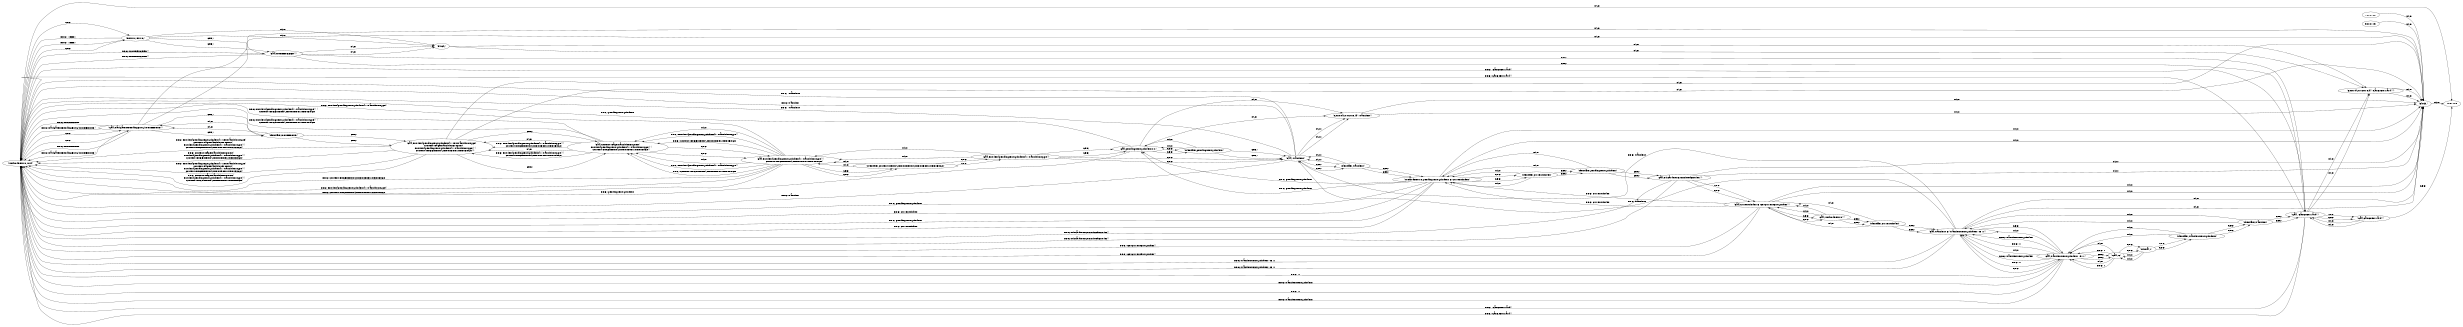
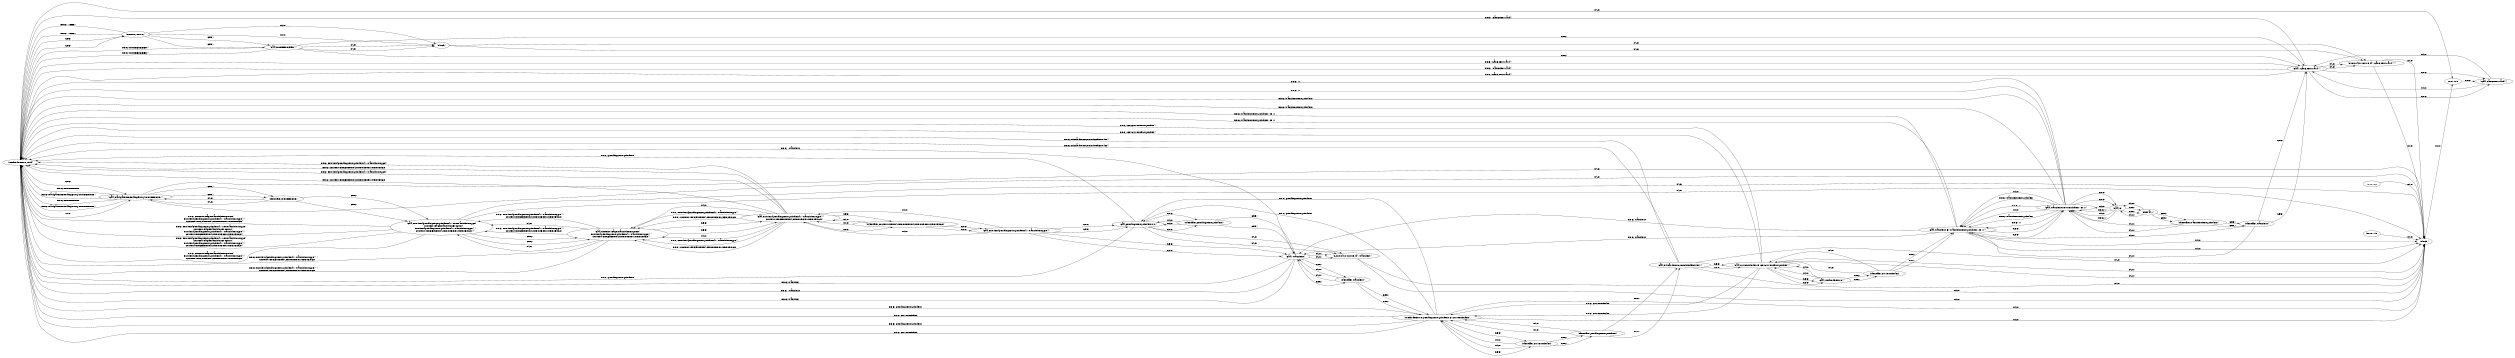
  digraph {
    rankdir=LR
    n1 [label="(MethodReturn,void)"]
    n2 [label="(Call,NavigateToPendingEntry(NO_RELOAD))"]
    n3 [label="(Return,return;)"]
    n4 [label=1007100]
    n5 [label="(Block,)"]
    n6 [label="(Identifier,NO_RELOAD)"]
    n7 [label="(Block,)"]
    n8 [label="(Call,NOTREACHED())"]
    n9 [label="(Call,DiscardNonCommittedEntries())"]
    n10 [label="(Call,current_index = GetCurrentEntryIndex())"]
    n11 [label="(MethodReturn,pending_entry_index_ = current_index)"]
    n12 [label="(Call,MethodReturn())"]
    n13 [label="(Identifier,current_index)"]
    n14 [label="(Call,pending_entry_index_++)"]
    n15 [label="(Identifier,pending_entry_index_)"]
    n16 [label="(ControlStructure,if (!transient))"]
    n17 [label="(Identifier,pending_entry_index_)"]
    n18 [label="(Call,!transient)"]
    n19 [label="(Identifier,transient)"]
    n20 [label="(Call,entries_[pending_entry_index_]->set_transition_type(\n      content::PageTransitionFromInt(\n          entries_[pending_entry_index_]->transition_type() |\n          content::PAGE_TRANSITION_FORWARD_BACK)))"]
    n21 [label="(Call,content::PageTransitionFromInt(\n          entries_[pending_entry_index_]->transition_type() |\n          content::PAGE_TRANSITION_FORWARD_BACK))"]
    n22 [label="(Call,entries_[pending_entry_index_]->transition_type() |\n          content::PAGE_TRANSITION_FORWARD_BACK)"]
    n23 [label="(Identifier,content::TRANSITION_TRANSITION_FORWARD_BACK)"]
    n24 [label="(Call,entries_[pending_entry_index_]->transition_type())"]
    n25 [label="(ControlStructure,if (!CanGoForward()))"]
    n26 [label="(Call,!CanGoForward())"]
    n27 [label="(Call,CanGoForward())"]
-   n28 [label="(Call,transient_entry_index_ != -1)"]
+   n28 [label="(Call,transient_return_index_ != -1)"]
    n29 [label="(Call,-6)"]
    n30 [label="(Call,transient = (transient_entry_index_ != -1))"]
    n31 [label="(Literal,1)"]
    n32 [label="(Identifier,transient_entry_index_)"]
    n33 [label="(Identifier,transient)"]
    n34 [label="(Identifier,current_index)"]
-   1000108
+   1000108 [label=1000102]
    n36 [label=5000115]
    n1 -> n2 [label="CFG: "]
    n1 -> n2 [label="CFG: "]
    n1 -> n3 [label="CFG: "]
    n1 -> n3 [label="CFG: "]
    n1 -> n4 [label="AST: "]
    n2 -> n1 [label="DDG: NO_RELOAD"]
    n2 -> n1 [label="DDG: NavigateToPendingEntry(NO_RELOAD)"]
    n2 -> n1 [label="DDG: NO_RELOAD"]
    n2 -> n1 [label="DDG: NavigateToPendingEntry(NO_RELOAD)"]
    n2 -> n5 [label="AST: "]
    n2 -> n5 [label="AST: "]
    n2 -> n6 [label="CFG: "]
    n2 -> n6 [label="CFG: "]
    n3 -> n1 [label="DDG: <RET>"]
    n3 -> n1 [label="DDG: <RET>"]
    n3 -> n7 [label="AST: "]
    n3 -> n7 [label="AST: "]
    n3 -> n8 [label="CFG: "]
    n3 -> n8 [label="CFG: "]
    n5 -> n4 [label="AST: "]
    n6 -> n2 [label="AST: "]
    n6 -> n2 [label="AST: "]
    n6 -> n20 [label="CFG: "]
    n6 -> n20 [label="CFG: "]
    n7 -> n25 [label="AST: "]
    n7 -> n25 [label="AST: "]
    n8 -> n1 [label="DDG: NOTREACHED()"]
    n8 -> n1 [label="DDG: NOTREACHED()"]
    n8 -> n7 [label="AST: "]
    n8 -> n7 [label="AST: "]
    n8 -> n26 [label="CFG: "]
    n8 -> n26 [label="CFG: "]
    n9 -> n1 [label="DDG: DiscardNonCommittedEntries()"]
    n9 -> n1 [label="DDG: DiscardNonCommittedEntries()"]
    n9 -> n5 [label="AST: "]
    n9 -> n5 [label="AST: "]
    n9 -> n10 [label="CFG: "]
    n9 -> n10 [label="CFG: "]
    n10 -> n1 [label="DDG: GetCurrentEntryIndex()"]
    n10 -> n1 [label="DDG: GetCurrentEntryIndex()"]
    n10 -> n5 [label="AST: "]
    n10 -> n5 [label="AST: "]
    n10 -> n11 [label="DDG: current_index"]
    n10 -> n11 [label="DDG: current_index"]
    n10 -> n12 [label="CFG: "]
    n10 -> n12 [label="CFG: "]
    n11 -> n1 [label="DDG: pending_entry_index_"]
    n11 -> n1 [label="DDG: current_index"]
    n11 -> n1 [label="DDG: pending_entry_index_"]
    n11 -> n1 [label="DDG: current_index"]
    n11 -> n5 [label="AST: "]
    n11 -> n5 [label="AST: "]
    n11 -> n13 [label="CFG: "]
    n11 -> n13 [label="CFG: "]
    n11 -> n14 [label="DDG: pending_entry_index_"]
    n11 -> n14 [label="DDG: pending_entry_index_"]
    n12 -> n10 [label="AST: "]
    n12 -> n10 [label="AST: "]
    n12 -> n34 [label="CFG: "]
    n12 -> n34 [label="CFG: "]
    n13 -> n11 [label="AST: "]
    n13 -> n11 [label="AST: "]
    n13 -> n15 [label="CFG: "]
    n13 -> n15 [label="CFG: "]
    n14 -> n1 [label="DDG: pending_entry_index_"]
    n14 -> n1 [label="DDG: pending_entry_index_"]
    n14 -> n16 [label="AST: "]
    n14 -> n16 [label="AST: "]
    n14 -> n17 [label="CFG: "]
    n14 -> n17 [label="CFG: "]
    n15 -> n9 [label="CFG: "]
    n15 -> n9 [label="CFG: "]
    n15 -> n11 [label="AST: "]
    n15 -> n11 [label="AST: "]
    n16 -> n5 [label="AST: "]
    n16 -> n5 [label="AST: "]
    n17 -> n14 [label="AST: "]
    n17 -> n14 [label="AST: "]
    n17 -> n18 [label="CFG: "]
    n17 -> n18 [label="CFG: "]
    n18 -> n1 [label="DDG: transient"]
    n18 -> n1 [label="DDG: !transient"]
    n18 -> n1 [label="DDG: transient"]
    n18 -> n1 [label="DDG: !transient"]
    n18 -> n16 [label="AST: "]
    n18 -> n16 [label="AST: "]
    n18 -> n19 [label="CFG: "]
    n18 -> n19 [label="CFG: "]
    n19 -> n11 [label="CFG: "]
    n19 -> n11 [label="CFG: "]
    n19 -> n18 [label="AST: "]
    n19 -> n18 [label="AST: "]
    n20 -> n1 [label="DDG: entries_[pending_entry_index_]->set_transition_type(\n      content::PageTransitionFromInt(\n          entries_[pending_entry_index_]->transition_type() |\n          content::PAGE_TRANSITION_FORWARD_BACK))"]
    n20 -> n1 [label="DDG: content::PageTransitionFromInt(\n          entries_[pending_entry_index_]->transition_type() |\n          content::PAGE_TRANSITION_FORWARD_BACK)"]
    n20 -> n1 [label="DDG: entries_[pending_entry_index_]->set_transition_type(\n      content::PageTransitionFromInt(\n          entries_[pending_entry_index_]->transition_type() |\n          content::PAGE_TRANSITION_FORWARD_BACK))"]
    n20 -> n1 [label="DDG: content::PageTransitionFromInt(\n          entries_[pending_entry_index_]->transition_type() |\n          content::PAGE_TRANSITION_FORWARD_BACK)"]
    n20 -> n5 [label="AST: "]
    n20 -> n5 [label="AST: "]
    n20 -> n21 [label="CFG: "]
    n20 -> n21 [label="CFG: "]
    n21 -> n1 [label="DDG: entries_[pending_entry_index_]->transition_type() |\n          content::PAGE_TRANSITION_FORWARD_BACK"]
    n21 -> n1 [label="DDG: entries_[pending_entry_index_]->transition_type() |\n          content::PAGE_TRANSITION_FORWARD_BACK"]
    n21 -> n20 [label="AST: "]
    n21 -> n20 [label="DDG: entries_[pending_entry_index_]->transition_type() |\n          content::PAGE_TRANSITION_FORWARD_BACK"]
    n21 -> n20 [label="AST: "]
    n21 -> n20 [label="DDG: entries_[pending_entry_index_]->transition_type() |\n          content::PAGE_TRANSITION_FORWARD_BACK"]
    n21 -> n22 [label="CFG: "]
    n21 -> n22 [label="CFG: "]
    n22 -> n1 [label="DDG: content::PAGE_TRANSITION_FORWARD_BACK"]
    n22 -> n1 [label="DDG: entries_[pending_entry_index_]->transition_type()"]
    n22 -> n1 [label="DDG: content::PAGE_TRANSITION_FORWARD_BACK"]
    n22 -> n1 [label="DDG: entries_[pending_entry_index_]->transition_type()"]
    n22 -> n21 [label="AST: "]
    n22 -> n21 [label="DDG: entries_[pending_entry_index_]->transition_type()"]
    n22 -> n21 [label="DDG: content::PAGE_TRANSITION_FORWARD_BACK"]
    n22 -> n21 [label="AST: "]
    n22 -> n21 [label="DDG: entries_[pending_entry_index_]->transition_type()"]
    n22 -> n21 [label="DDG: content::PAGE_TRANSITION_FORWARD_BACK"]
    n22 -> n23 [label="CFG: "]
    n22 -> n23 [label="CFG: "]
    n23 -> n22 [label="AST: "]
    n23 -> n22 [label="AST: "]
    n23 -> n24 [label="CFG: "]
    n23 -> n24 [label="CFG: "]
    n24 -> n14 [label="CFG: "]
    n24 -> n14 [label="CFG: "]
    n24 -> n18 [label="CFG: "]
    n24 -> n18 [label="CFG: "]
    n24 -> n22 [label="AST: "]
    n24 -> n22 [label="AST: "]
    n25 -> n5 [label="AST: "]
    n25 -> n5 [label="AST: "]
    n26 -> n1 [label="DDG: CanGoForward()"]
    n26 -> n1 [label="DDG: !CanGoForward()"]
    n26 -> n1 [label="DDG: CanGoForward()"]
    n26 -> n1 [label="DDG: !CanGoForward()"]
    n26 -> n25 [label="AST: "]
    n26 -> n25 [label="AST: "]
    n26 -> n27 [label="CFG: "]
    n26 -> n27 [label="CFG: "]
-   n27 -> n4 [label="CFG: "]
+   n4 -> n27 [label="CFG: "]
    n27 -> n26 [label="AST: "]
    n27 -> n26 [label="AST: "]
    n28 -> n1 [label="DDG: transient_entry_index_"]
    n28 -> n1 [label="DDG: -1"]
    n28 -> n1 [label="DDG: transient_entry_index_"]
    n28 -> n1 [label="DDG: -1"]
    n28 -> n29 [label="CFG: "]
    n28 -> n29 [label="CFG: "]
    n28 -> n30 [label="AST: "]
    n28 -> n30 [label="DDG: transient_entry_index_"]
    n28 -> n30 [label="DDG: -1"]
    n28 -> n30 [label="AST: "]
    n28 -> n30 [label="DDG: transient_entry_index_"]
    n28 -> n30 [label="DDG: -1"]
    n29 -> n28 [label="AST: "]
    n29 -> n28 [label="DDG: 1"]
    n29 -> n28 [label="AST: "]
    n29 -> n28 [label="DDG: 1"]
    n29 -> n31 [label="CFG: "]
    n29 -> n31 [label="CFG: "]
    n30 -> n1 [label="DDG: transient_entry_index_ != -1"]
    n30 -> n1 [label="DDG: transient_entry_index_ != -1"]
    n30 -> n5 [label="AST: "]
    n30 -> n5 [label="AST: "]
    n30 -> n18 [label="DDG: transient"]
    n30 -> n18 [label="DDG: transient"]
    n30 -> n28 [label="CFG: "]
    n30 -> n28 [label="CFG: "]
    n31 -> n29 [label="AST: "]
    n31 -> n29 [label="AST: "]
    n31 -> n32 [label="CFG: "]
    n31 -> n32 [label="CFG: "]
    n32 -> n28 [label="AST: "]
    n32 -> n28 [label="AST: "]
    n32 -> n33 [label="CFG: "]
    n32 -> n33 [label="CFG: "]
    n33 -> n26 [label="CFG: "]
    n33 -> n26 [label="CFG: "]
    n33 -> n30 [label="AST: "]
    n33 -> n30 [label="AST: "]
    n34 -> n10 [label="AST: "]
    n34 -> n10 [label="AST: "]
    n34 -> n30 [label="CFG: "]
    n34 -> n30 [label="CFG: "]
    1000108 -> n5 [label="AST: "]
    n36 -> n5 [label="AST: "]
  }
